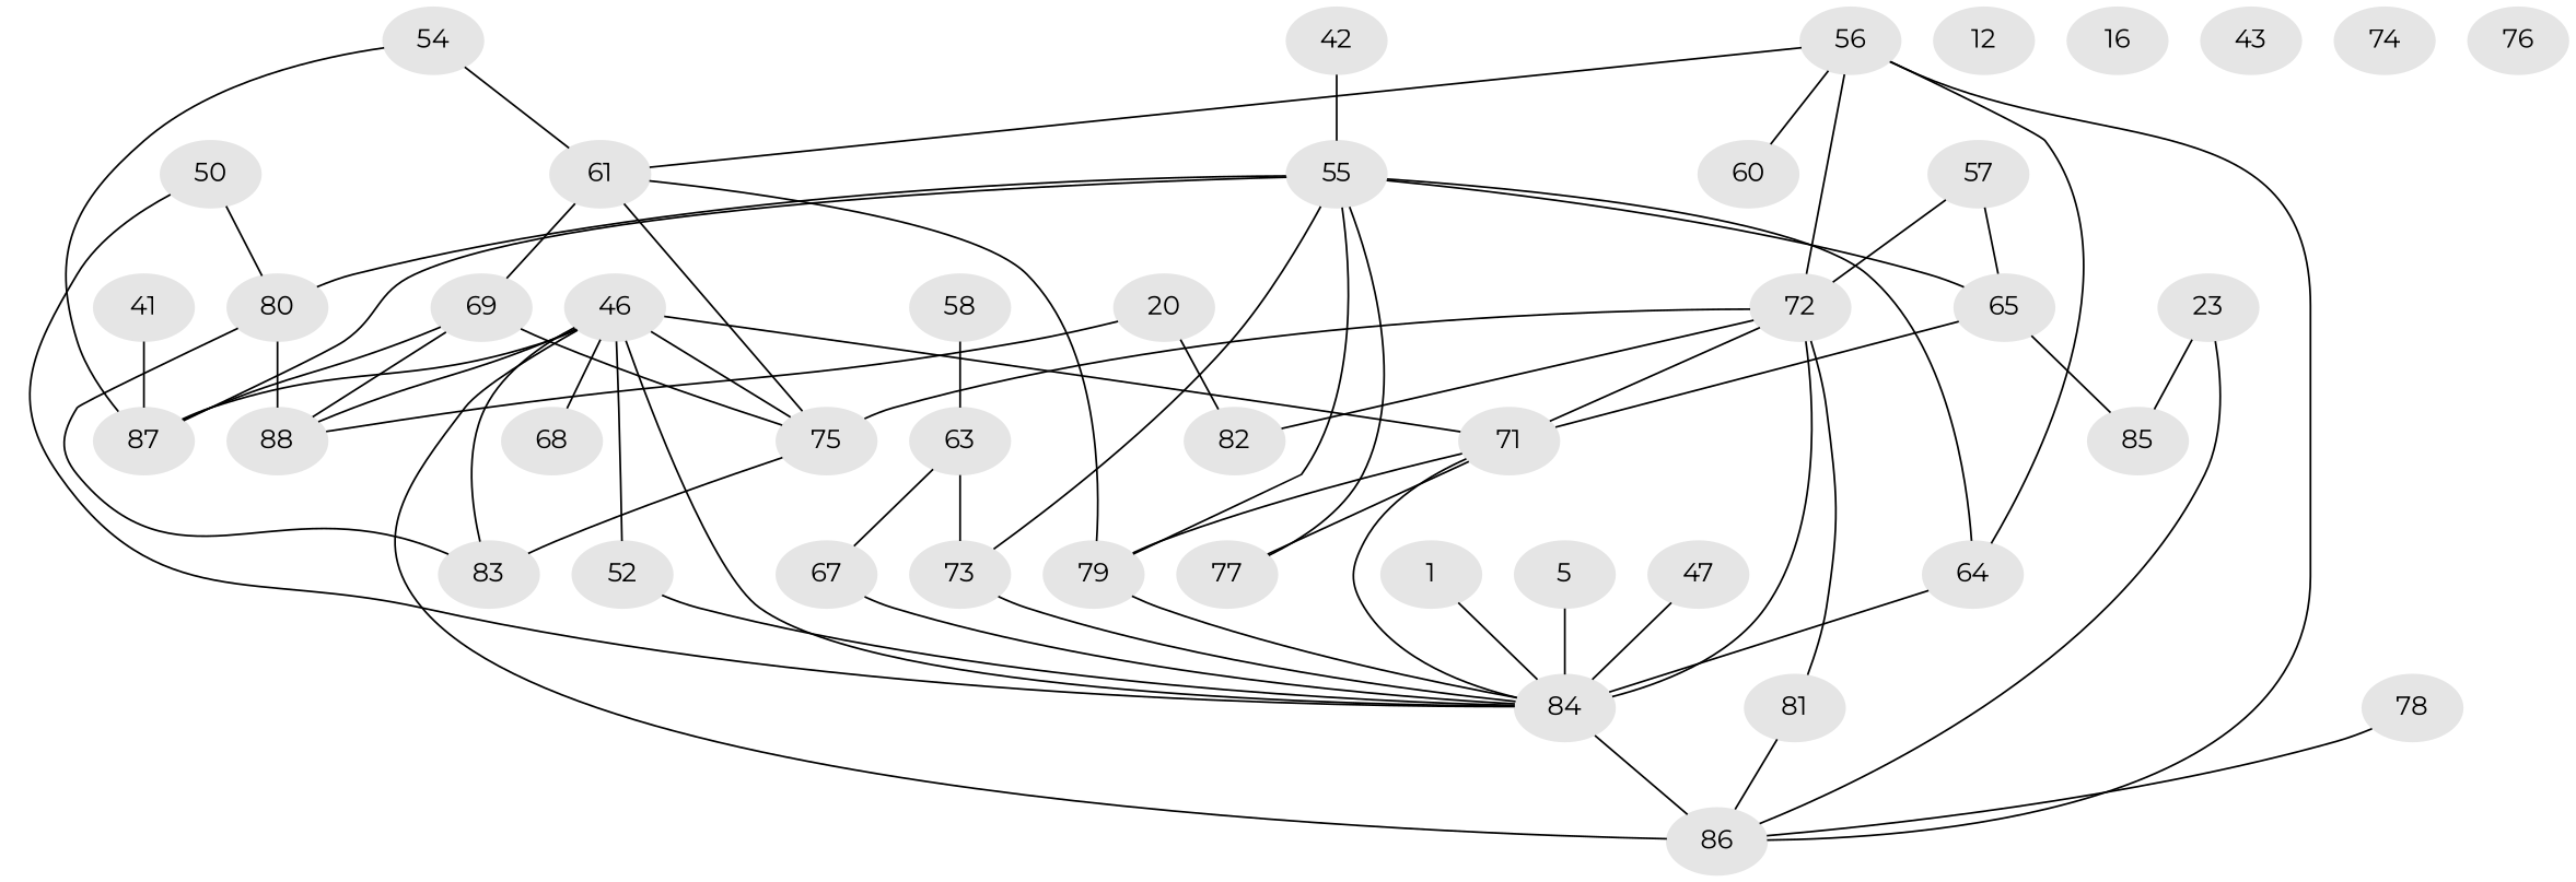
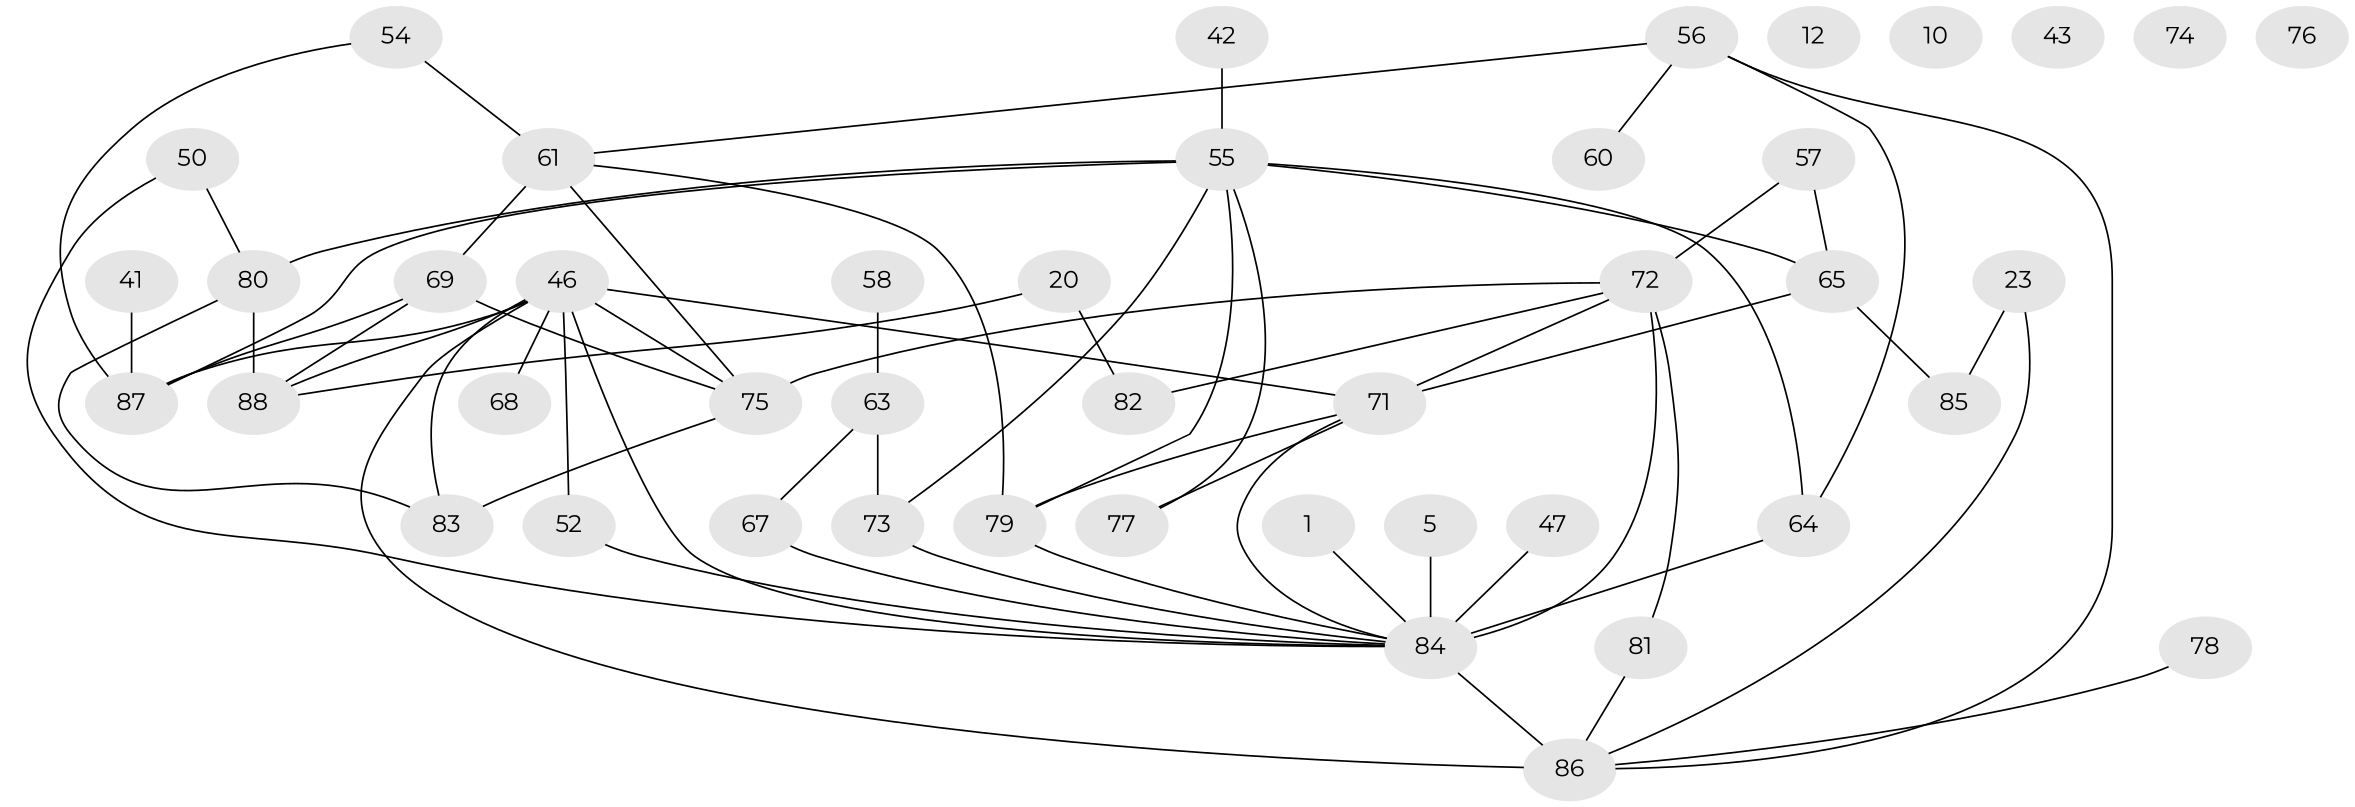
  graph {
    fontname=Montserrat
    node [color=gray90 fontname=Montserrat style=filled]
    edge [fontname=Montserrat]
    84 [super="+34+35+59+38"]
    86 [super="+13+18"]
    1
    5
    12
-   16
+   16 [label=10]
    20
    82
    88
    23
    85
    87 [super="+53"]
    41
    55 [super="+17+45"]
    80 [super="+31"]
    64
    65
    73 [super="+37+72"]
    77
    79 [super="+36+7"]
    42
    43
    46 [super="+29"]
    52 [super="+39"]
    68
    71 [super="+32+48+30"]
    75 [super="+27+33"]
    83
    47
    50
    61 [super="+3+25"]
    69 [super="+40"]
    54
    56 [super="+49"]
    60
    n36 [label=72 super="+21+66"]
    81 [super="+2+9"]
    57 [super="+11+22+4"]
    63 [super="+51"]
    67
    58
    74
    76
    78
    84 -- 86 [weight=2]
    1 -- 84
    5 -- 84
    20 -- 82
    20 -- 88
    23 -- 86
    23 -- 85
    41 -- 87
    55 -- 87 [weight=2]
    55 -- 80
    55 -- 64 [weight=2]
    55 -- 65
    55 -- 73
    55 -- 77
    55 -- 79
    80 -- 88
    80 -- 83
    64 -- 84 [weight=4]
    65 -- 85
    65 -- 71
    73 -- 84 [weight=2]
    79 -- 84
    42 -- 55
    46 -- 84
    46 -- 86 [weight=2]
    46 -- 88 [weight=2]
    46 -- 87
    46 -- 52
    46 -- 68
    46 -- 71 [weight=2]
    46 -- 75
    46 -- 83
    52 -- 84 [weight=3]
    71 -- 84
    71 -- 77
    71 -- 79 [weight=3]
    75 -- 83
    47 -- 84
    50 -- 84
    50 -- 80
    61 -- 79
    61 -- 75
    61 -- 69 [weight=2]
    69 -- 88
    69 -- 87
    69 -- 75
    54 -- 87
    54 -- 61
    56 -- 86
    56 -- 64
    56 -- 61
    56 -- 60
-   56 -- n36
    n36 -- 84 [weight=4]
    n36 -- 82
    n36 -- 71
    n36 -- 75
    n36 -- 81
    81 -- 86
    57 -- 65
    57 -- n36
    63 -- 73
    63 -- 67
    67 -- 84
    58 -- 63
    78 -- 86
  }
